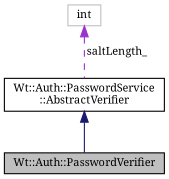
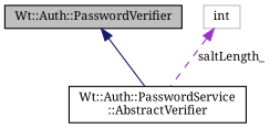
  digraph {
    fontname="Noto Serif"
    node [color=black fillcolor=white fontname="Noto Serif" fontsize=10 shape=record style=filled]
    edge [dir=back fontname="Noto Serif" fontsize=10 labelfontname=Helvetica labelfontsize=10]
    n1 [fillcolor=grey75 fontcolor=black height=0.2 label="Wt::Auth::PasswordVerifier" width=0.4]
    n2 [height=0.2 label="Wt::Auth::PasswordService\l::AbstractVerifier" width=0.4]
    n3 [color=grey75 height=0.2 label=int width=0.4]
-   n2 -> n1 [color=midnightblue style=solid]
+   n1 -> n2 [color=midnightblue style=solid]
    n3 -> n2 [color=darkorchid3 label=" saltLength_" style=dashed]
  }
